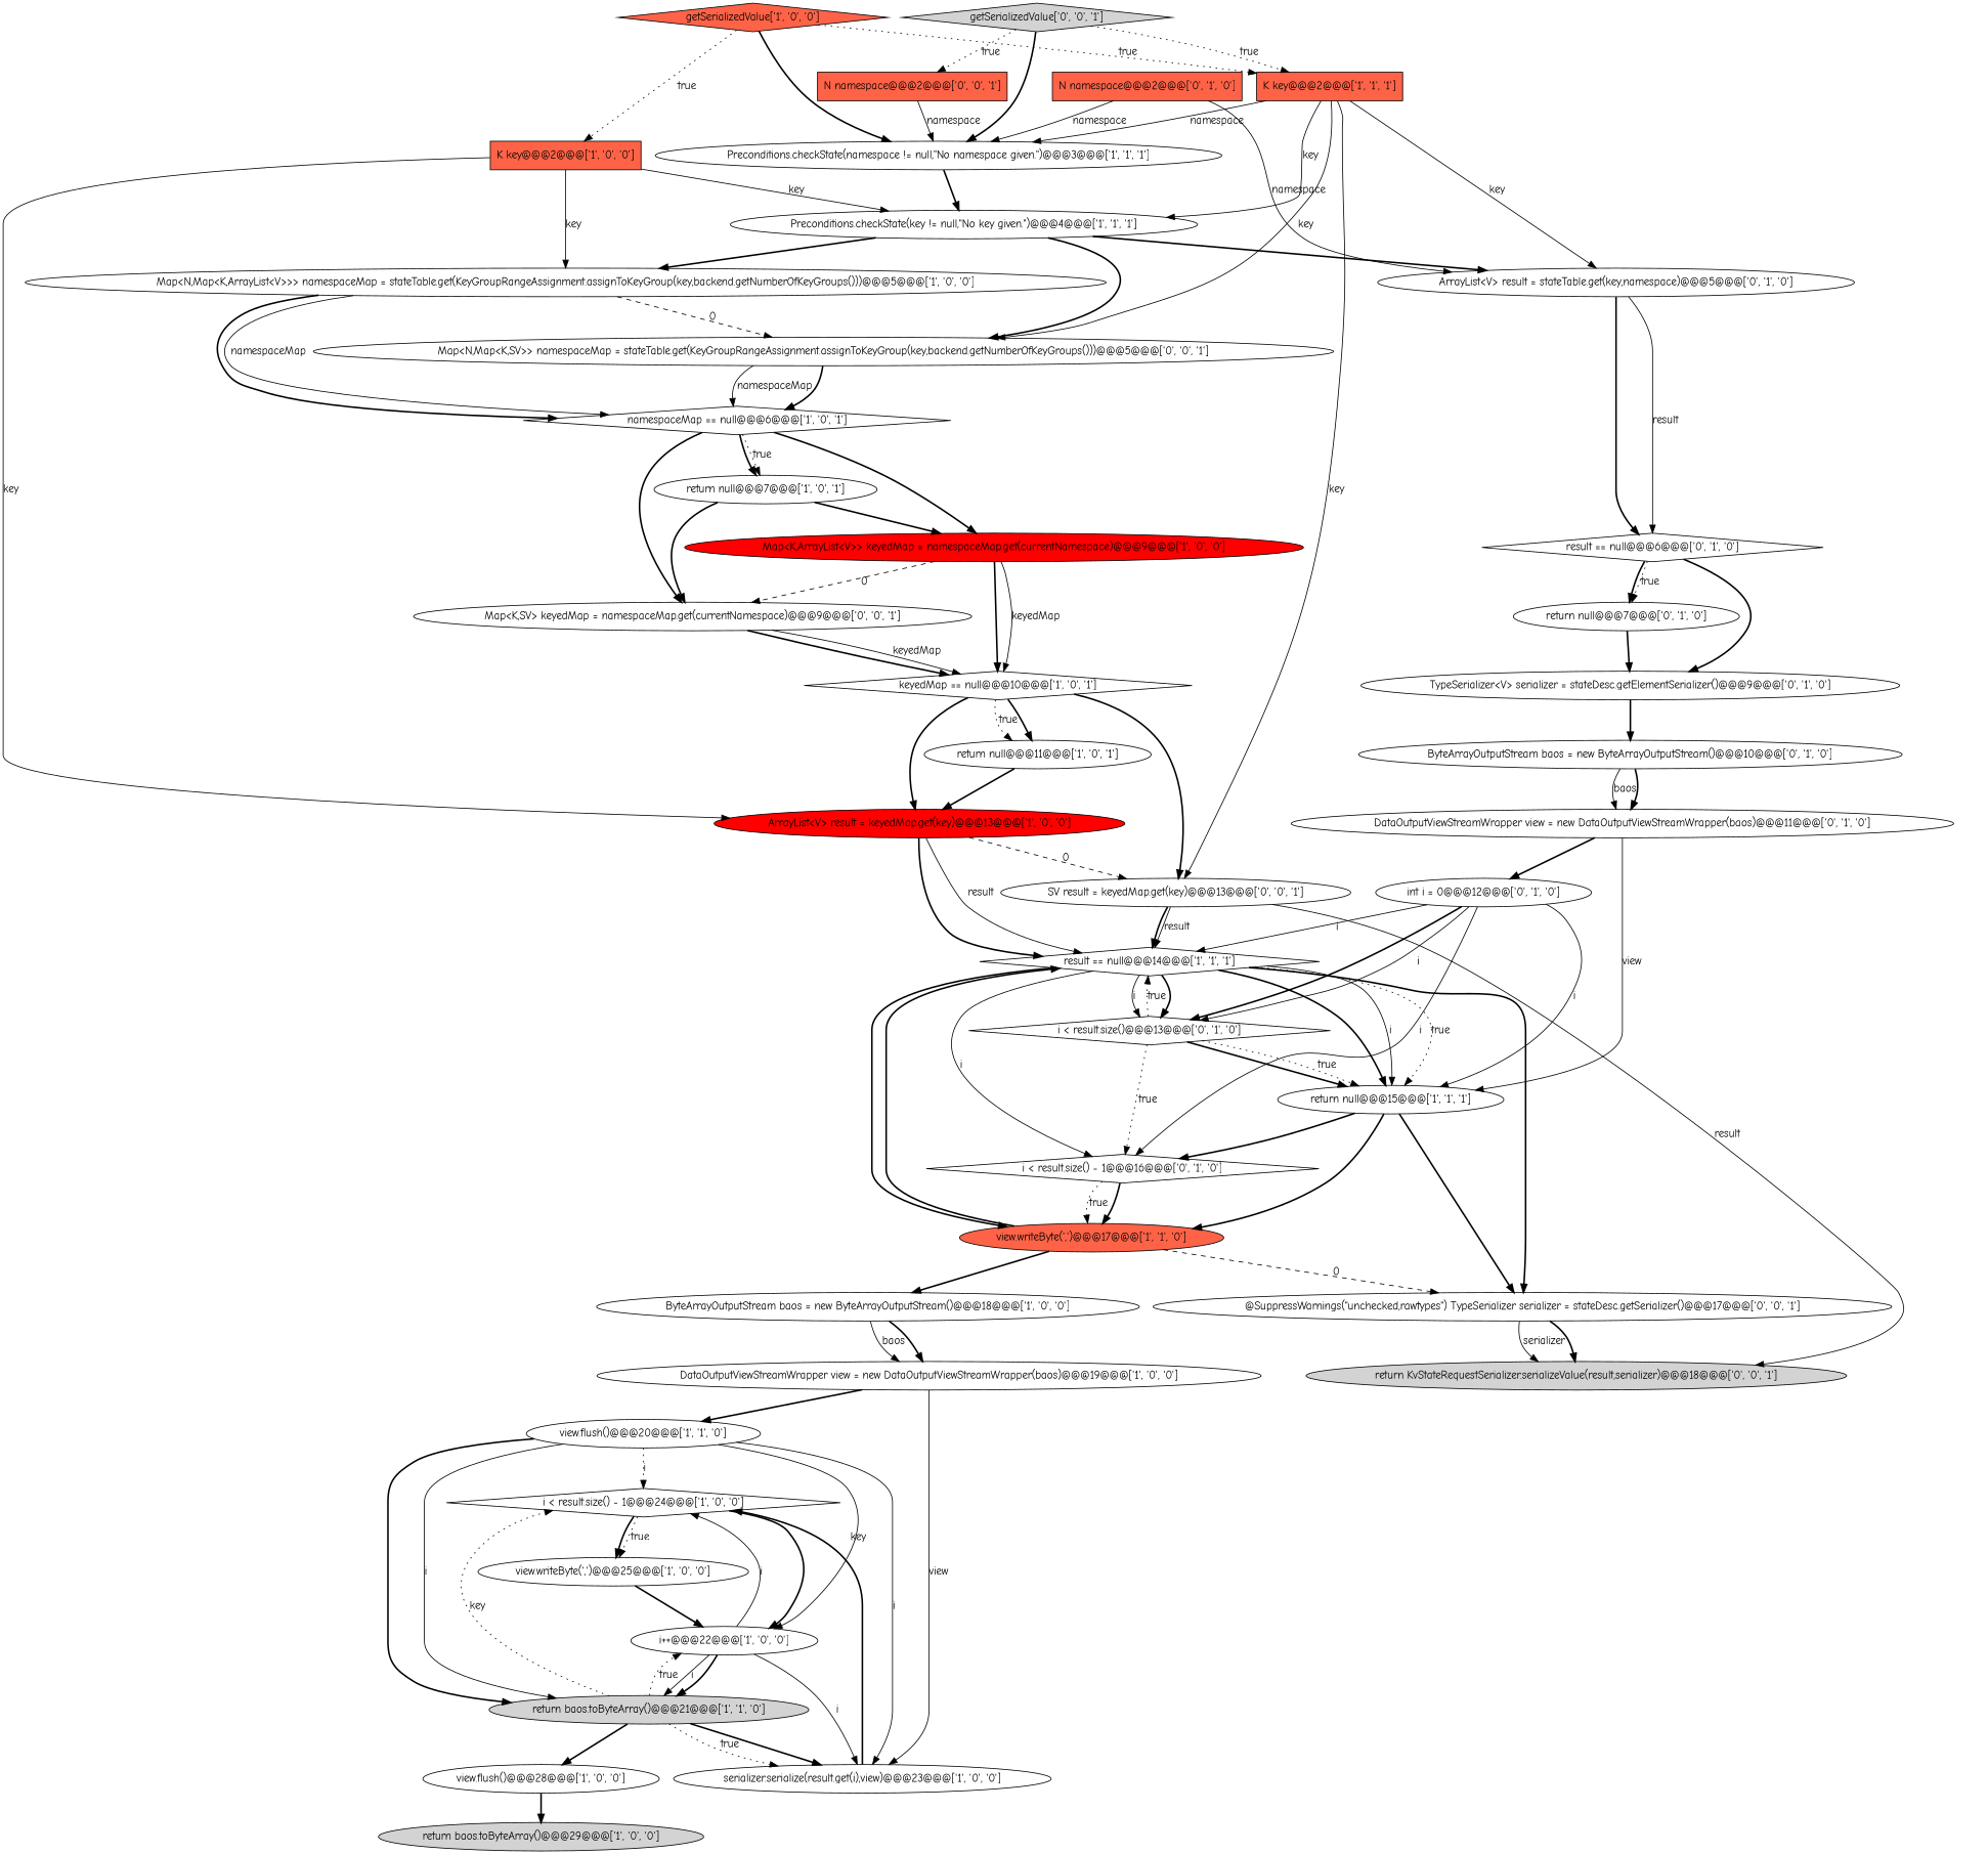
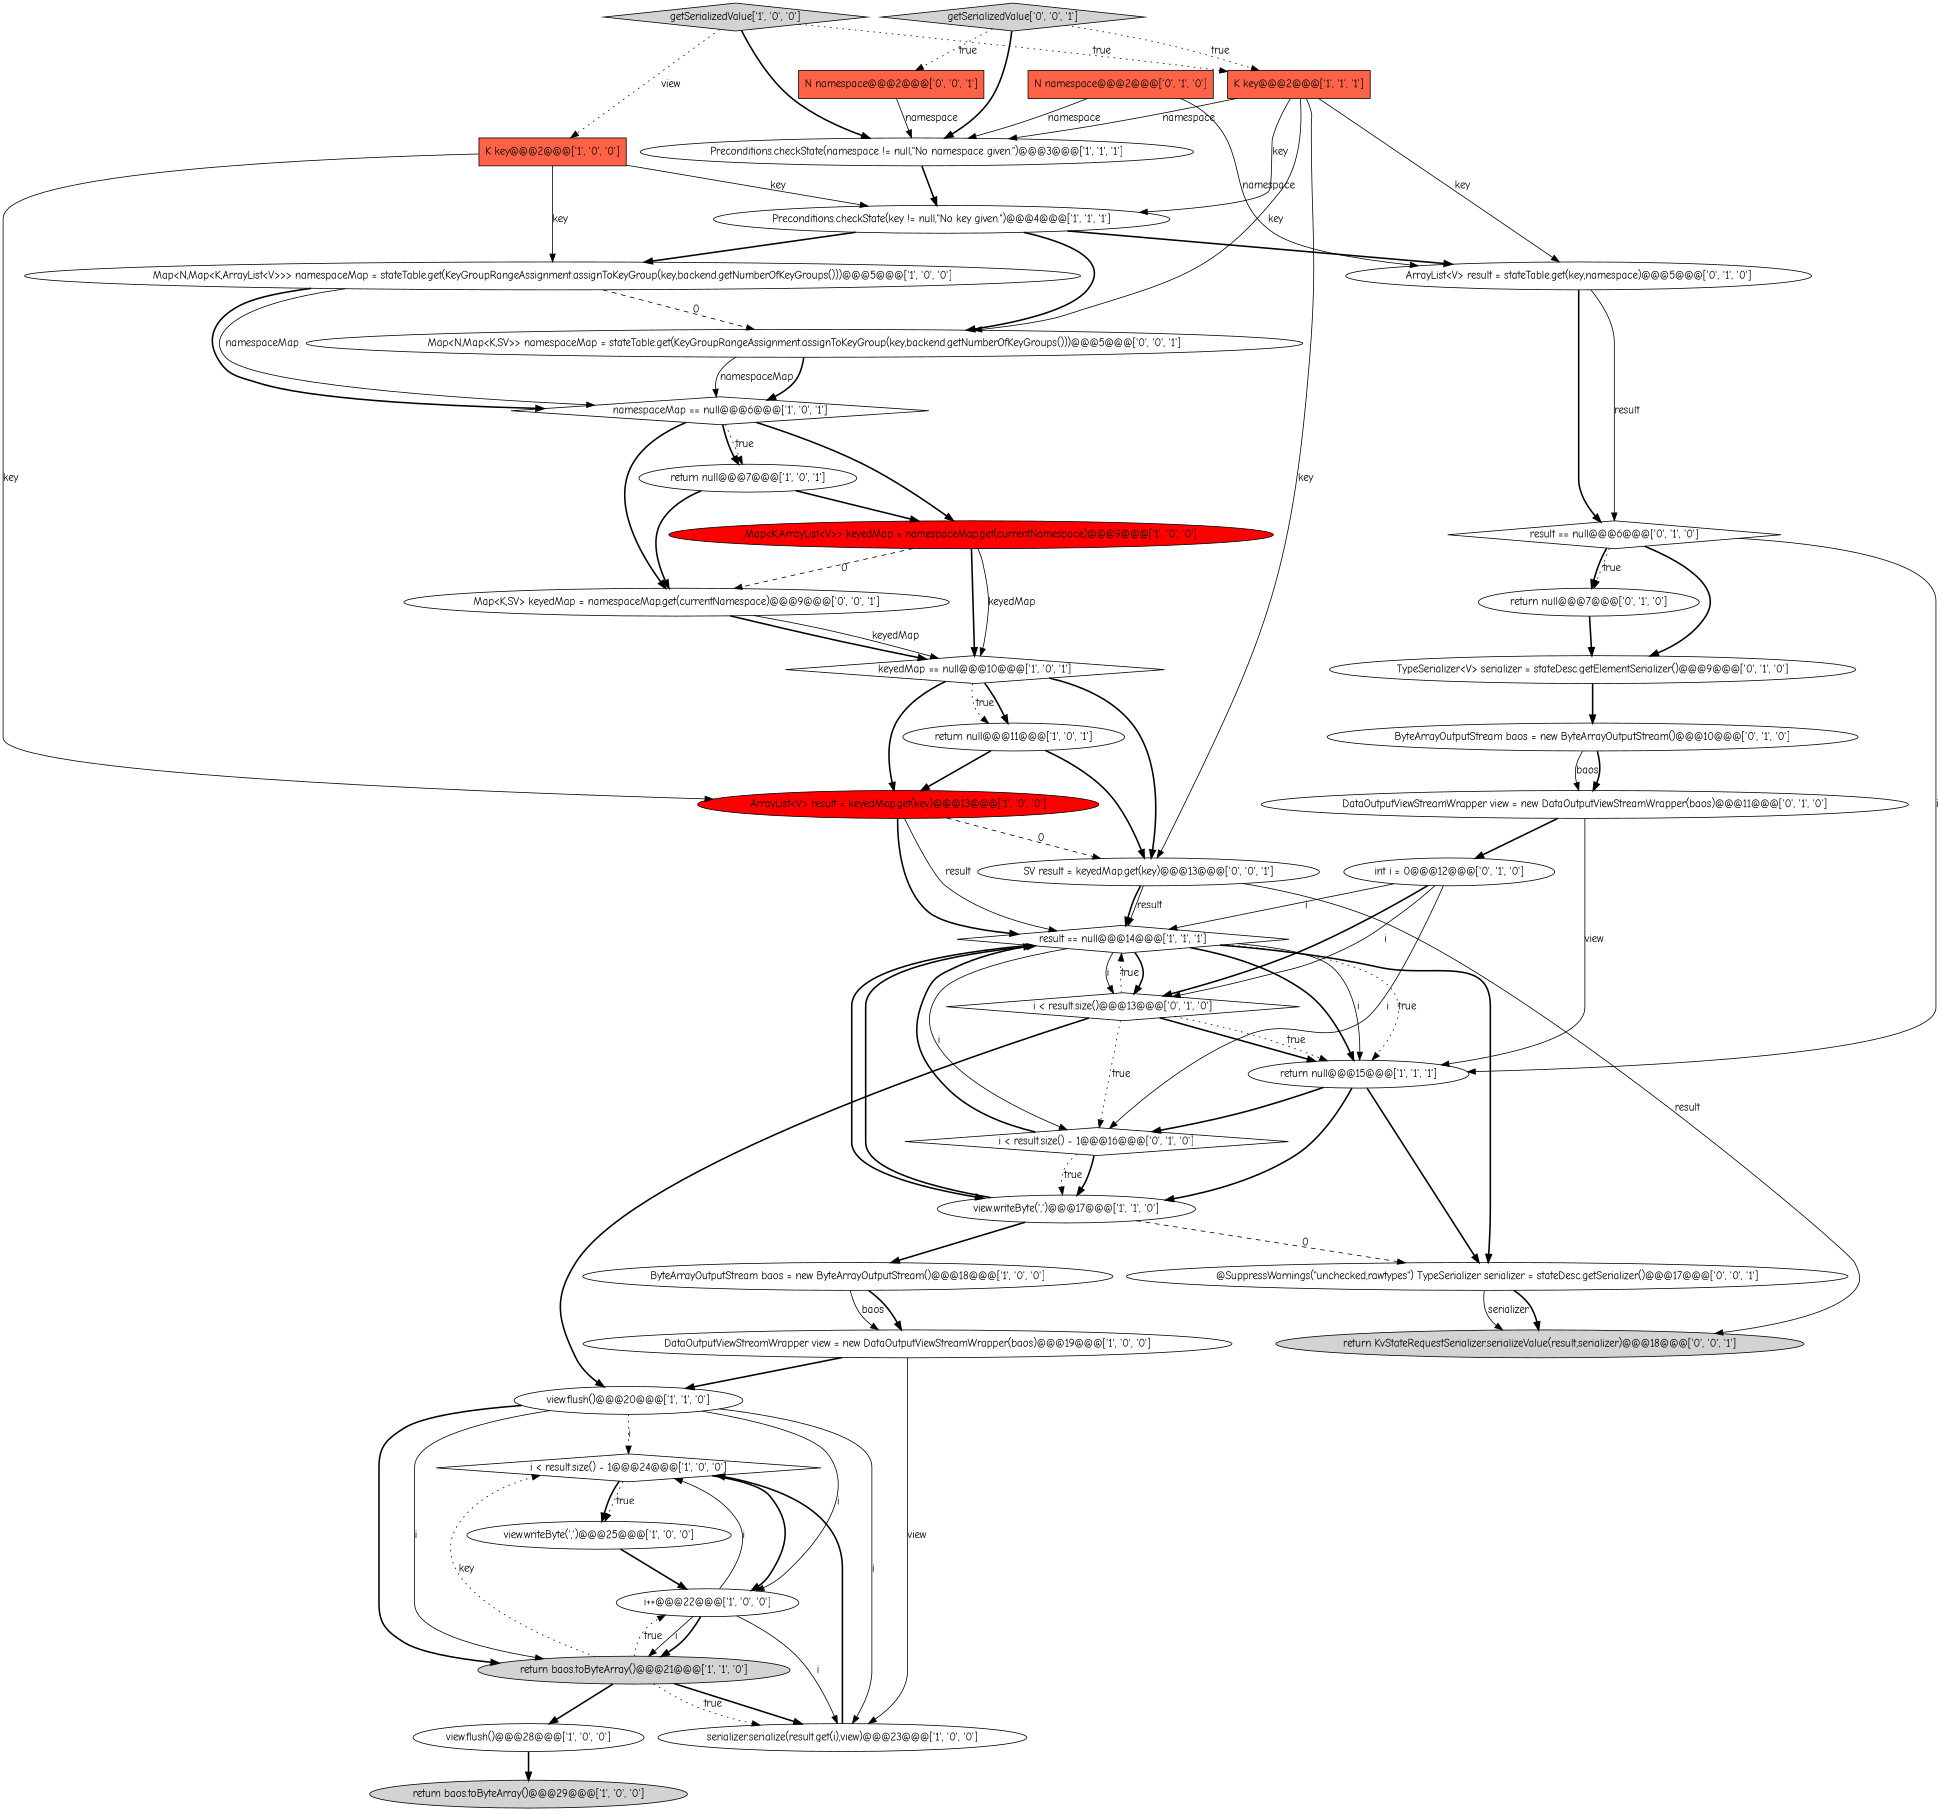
  digraph {
    fontname="Comic Neue"
    node [fillcolor=white fontname="Comic Neue" shape=ellipse style=filled]
    edge [fontname="Comic Neue" style=bold]
    n1 [label="Map<N,Map<K,SV>> namespaceMap = stateTable.get(KeyGroupRangeAssignment.assignToKeyGroup(key,backend.getNumberOfKeyGroups()))@@@5@@@['0', '0', '1']"]
    n2 [label="namespaceMap == null@@@6@@@['1', '0', '1']" shape=diamond]
    n3 [fillcolor=red label="Map<K,ArrayList<V>> keyedMap = namespaceMap.get(currentNamespace)@@@9@@@['1', '0', '0']"]
    n4 [label="Map<K,SV> keyedMap = namespaceMap.get(currentNamespace)@@@9@@@['0', '0', '1']"]
    n5 [label="return null@@@7@@@['1', '0', '1']"]
    n6 [label="i < result.size() - 1@@@24@@@['1', '0', '0']" shape=diamond]
    n7 [label="i++@@@22@@@['1', '0', '0']"]
    n8 [label="view.writeByte(',')@@@25@@@['1', '0', '0']"]
    n9 [fillcolor=lightgray label="return baos.toByteArray()@@@21@@@['1', '1', '0']"]
    n10 [label="serializer.serialize(result.get(i),view)@@@23@@@['1', '0', '0']"]
    n11 [label="result == null@@@14@@@['1', '1', '1']" shape=diamond]
    n12 [label="i < result.size()@@@13@@@['0', '1', '0']" shape=diamond]
    n13 [label="@SuppressWarnings(\"unchecked,rawtypes\") TypeSerializer serializer = stateDesc.getSerializer()@@@17@@@['0', '0', '1']"]
    n14 [label="return null@@@15@@@['1', '1', '1']"]
-   n15 [fillcolor=tomato label="view.writeByte(',')@@@17@@@['1', '1', '0']"]
+   n15 [label="view.writeByte(',')@@@17@@@['1', '1', '0']"]
    n16 [label="i < result.size() - 1@@@16@@@['0', '1', '0']" shape=diamond]
    n17 [label="view.flush()@@@20@@@['1', '1', '0']"]
    n18 [fillcolor=lightgray label="return KvStateRequestSerializer.serializeValue(result,serializer)@@@18@@@['0', '0', '1']"]
    n19 [label="ByteArrayOutputStream baos = new ByteArrayOutputStream()@@@18@@@['1', '0', '0']"]
    n20 [label="keyedMap == null@@@10@@@['1', '0', '1']" shape=diamond]
    n21 [label="SV result = keyedMap.get(key)@@@13@@@['0', '0', '1']"]
    n22 [fillcolor=red label="ArrayList<V> result = keyedMap.get(key)@@@13@@@['1', '0', '0']"]
    n23 [label="return null@@@11@@@['1', '0', '1']"]
    n24 [label="DataOutputViewStreamWrapper view = new DataOutputViewStreamWrapper(baos)@@@19@@@['1', '0', '0']"]
    n25 [label="result == null@@@6@@@['0', '1', '0']" shape=diamond]
    n26 [label="TypeSerializer<V> serializer = stateDesc.getElementSerializer()@@@9@@@['0', '1', '0']"]
    n27 [label="return null@@@7@@@['0', '1', '0']"]
    n28 [label="ByteArrayOutputStream baos = new ByteArrayOutputStream()@@@10@@@['0', '1', '0']"]
-   n29 [fillcolor=tomato label="getSerializedValue['1', '0', '0']" shape=diamond]
+   n29 [fillcolor=lightgray label="getSerializedValue['1', '0', '0']" shape=diamond]
    n30 [fillcolor=tomato label="K key@@@2@@@['1', '1', '1']" shape=box]
    n31 [label="Preconditions.checkState(namespace != null,\"No namespace given.\")@@@3@@@['1', '1', '1']"]
    n32 [fillcolor=tomato label="K key@@@2@@@['1', '0', '0']" shape=box]
    n33 [label="Preconditions.checkState(key != null,\"No key given.\")@@@4@@@['1', '1', '1']"]
    n34 [label="ArrayList<V> result = stateTable.get(key,namespace)@@@5@@@['0', '1', '0']"]
    n35 [label="Map<N,Map<K,ArrayList<V>>> namespaceMap = stateTable.get(KeyGroupRangeAssignment.assignToKeyGroup(key,backend.getNumberOfKeyGroups()))@@@5@@@['1', '0', '0']"]
    n36 [label="DataOutputViewStreamWrapper view = new DataOutputViewStreamWrapper(baos)@@@11@@@['0', '1', '0']"]
    n37 [label="view.flush()@@@28@@@['1', '0', '0']"]
    n38 [fillcolor=lightgray label="return baos.toByteArray()@@@29@@@['1', '0', '0']"]
    n39 [fillcolor=lightgray label="getSerializedValue['0', '0', '1']" shape=diamond]
    n40 [fillcolor=tomato label="N namespace@@@2@@@['0', '0', '1']" shape=box]
    n41 [label="int i = 0@@@12@@@['0', '1', '0']"]
    n42 [fillcolor=tomato label="N namespace@@@2@@@['0', '1', '0']" shape=box]
    n1 -> n2 [label=namespaceMap style=solid]
    n1 -> n2
    n2 -> n3
    n2 -> n4
    n2 -> n5
    n2 -> n5 [label=true style=dotted]
    n3 -> n4 [label=0 style=dashed]
    n3 -> n20
    n3 -> n20 [label=keyedMap style=solid]
    n4 -> n20
    n4 -> n20 [label=keyedMap style=solid]
    n5 -> n3
    n5 -> n4
    n6 -> n7
    n6 -> n8
    n6 -> n8 [label=true style=dotted]
    n7 -> n6 [label=i style=solid]
    n7 -> n9 [label=i style=solid]
    n7 -> n9
    n7 -> n10 [label=i style=solid]
    n8 -> n7
    n9 -> n6 [label=key style=dotted]
    n9 -> n7 [label=true style=dotted]
    n9 -> n10
    n9 -> n10 [label=true style=dotted]
    n9 -> n37
    n10 -> n6
    n11 -> n12
    n11 -> n12 [label=i style=solid]
    n11 -> n13
    n11 -> n14 [label=i style=solid]
    n11 -> n14 [label=true style=dotted]
    n11 -> n14
    n11 -> n15
    n11 -> n16 [label=i style=solid]
    n12 -> n11 [label=true style=dotted]
    n12 -> n14
    n12 -> n14 [label=true style=dotted]
    n12 -> n16 [label=true style=dotted]
+   n12 -> n17
    n13 -> n18 [label=serializer style=solid]
    n13 -> n18
    n14 -> n13
    n14 -> n15
    n14 -> n16
    n15 -> n11
    n15 -> n13 [label=0 style=dashed]
    n15 -> n19
+   n16 -> n11
    n16 -> n15
    n16 -> n15 [label=true style=dotted]
    n17 -> n6 [label=i style=dotted]
-   n17 -> n7 [label=key style=solid]
+   n17 -> n7 [label=i style=solid]
    n17 -> n9
    n17 -> n9 [label=i style=solid]
    n17 -> n10 [label=i style=solid]
    n19 -> n24 [label=baos style=solid]
    n19 -> n24
    n20 -> n21
    n20 -> n22
    n20 -> n23 [label=true style=dotted]
    n20 -> n23
    n21 -> n11
    n21 -> n11 [label=result style=solid]
    n21 -> n18 [label=result style=solid]
    n22 -> n11
    n22 -> n11 [label=result style=solid]
    n22 -> n21 [label=0 style=dashed]
+   n23 -> n21
    n23 -> n22
    n24 -> n10 [label=view style=solid]
    n24 -> n17
    n25 -> n26
    n25 -> n27
    n25 -> n27 [label=true style=dotted]
    n26 -> n28
    n27 -> n26
    n28 -> n36 [label=baos style=solid]
    n28 -> n36
    n29 -> n30 [label=true style=dotted]
    n29 -> n31
-   n29 -> n32 [label=true style=dotted]
+   n29 -> n32 [label=view style=dotted]
    n30 -> n1 [label=key style=solid]
    n30 -> n21 [label=key style=solid]
    n30 -> n31 [label=namespace style=solid]
    n30 -> n33 [label=key style=solid]
    n30 -> n34 [label=key style=solid]
    n31 -> n33
    n32 -> n22 [label=key style=solid]
    n32 -> n33 [label=key style=solid]
    n32 -> n35 [label=key style=solid]
    n33 -> n1
    n33 -> n34
    n33 -> n35
    n34 -> n25
    n34 -> n25 [label=result style=solid]
    n35 -> n1 [label=0 style=dashed]
    n35 -> n2 [label=namespaceMap style=solid]
    n35 -> n2
    n36 -> n14 [label=view style=solid]
    n36 -> n41
    n37 -> n38
    n39 -> n30 [label=true style=dotted]
    n39 -> n31
    n39 -> n40 [label=true style=dotted]
    n40 -> n31 [label=namespace style=solid]
    n41 -> n11 [label=i style=solid]
    n41 -> n12
    n41 -> n12 [label=i style=solid]
-   n41 -> n14 [label=i style=solid]
+   n25 -> n14 [label=i style=solid]
    n41 -> n16 [label=i style=solid]
    n42 -> n31 [label=namespace style=solid]
    n42 -> n34 [label=namespace style=solid]
  }
